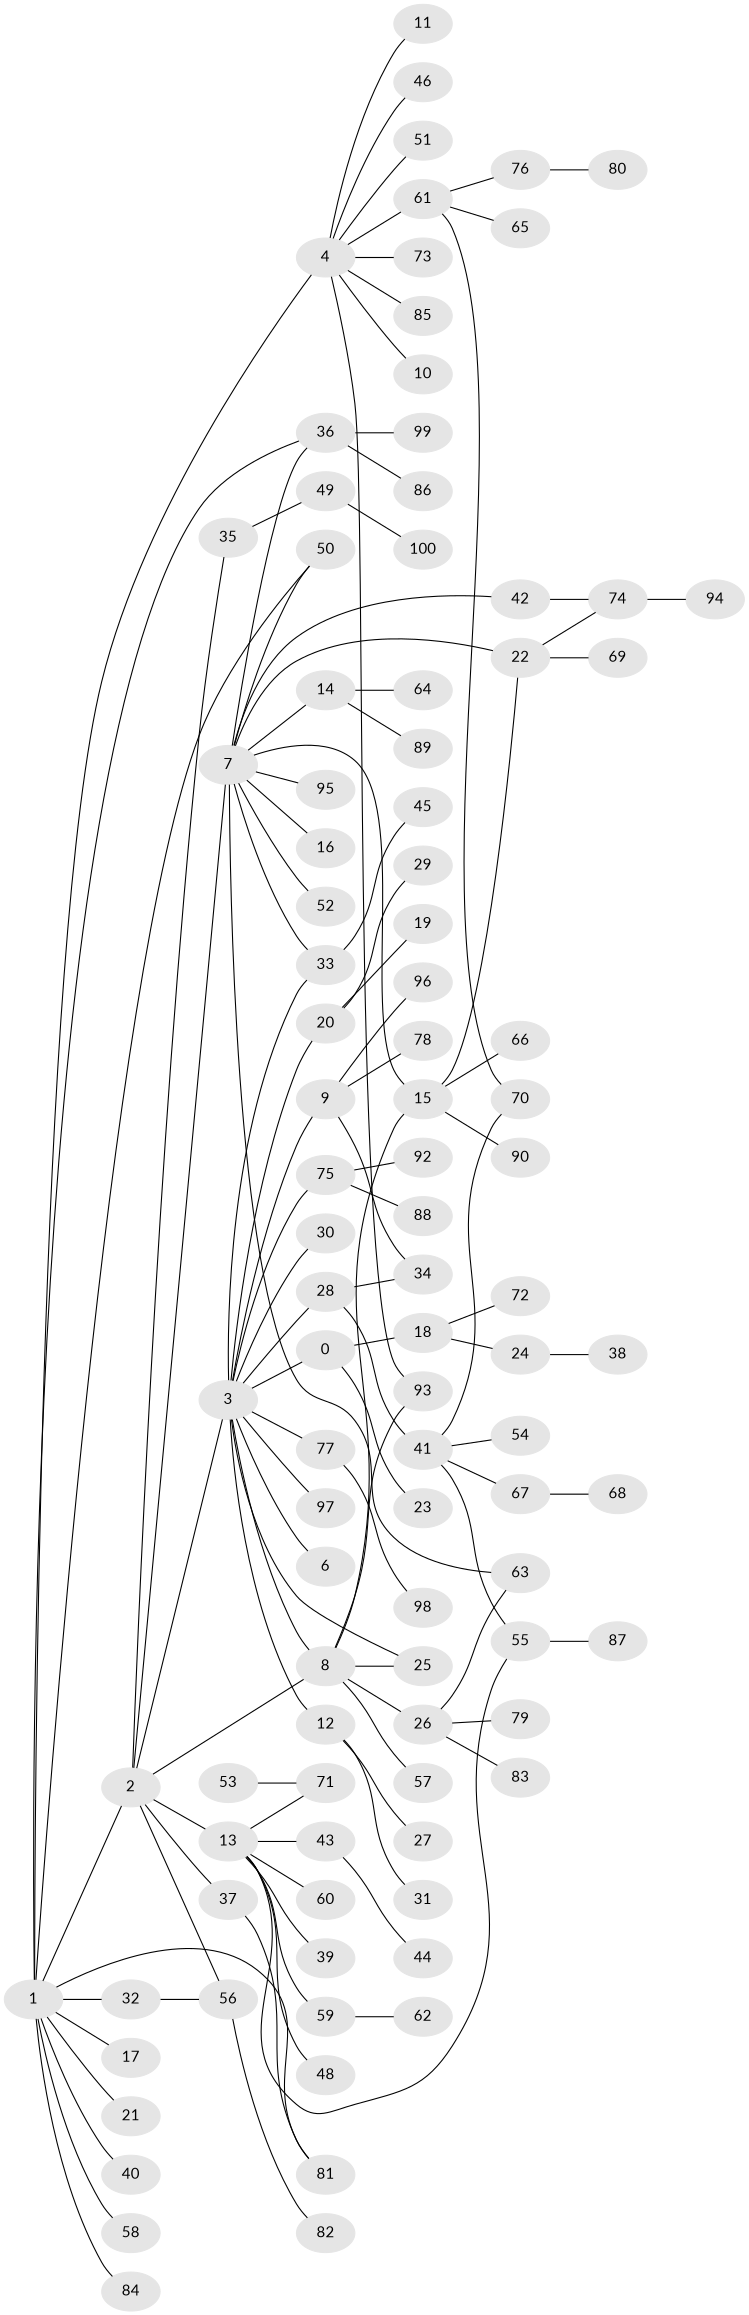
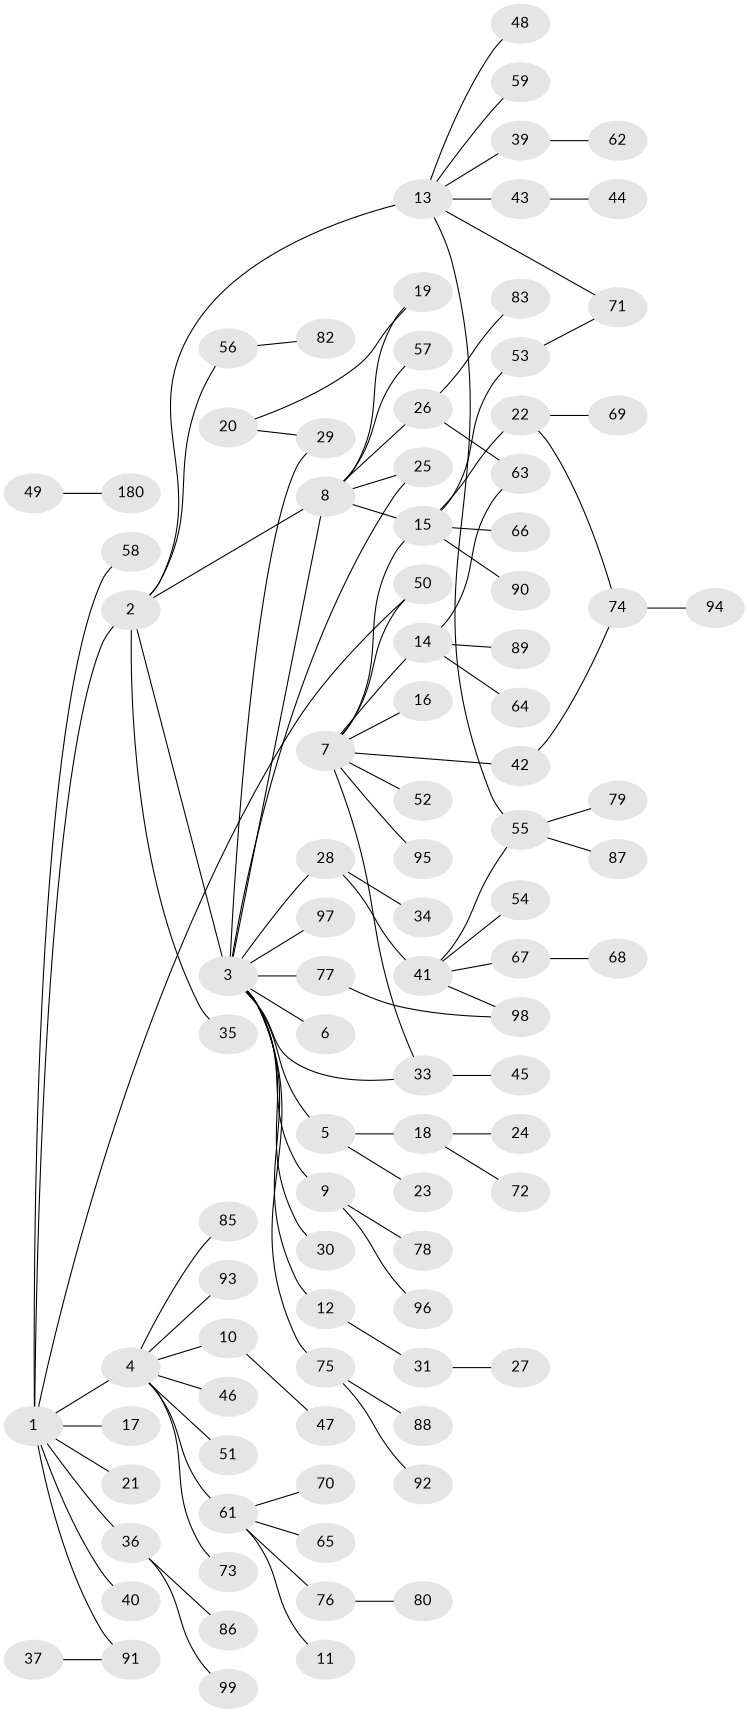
  graph {
    fontname=Lato
    rankdir=LR
    node [color=gray90 fontname=Lato style=filled]
    edge [fontname=Lato]
    1
    2
    4
    17
    21
-   32
    36
    40
    50
    58
-   81
-   84
+   81 [label=91]
    3
    7
    8
    13
    35
    37
    56
    10
    11
    46
    51
    61
    73
    85
    93
    86
    99
-   5 [label=0]
+   5
    6
    9
    12
    20
    25
    28
    30
    33
    75
    77
    97
    14
    15
    16
    22
    42
    52
    63
    95
    26
    57
    39
    43
    48
    55
    59
-   60
    71
    49
    82
    18
    23
    34
    78
    96
    27
    31
    19
    29
    41
    45
    88
    92
    98
+   47
    70
    65
    76
    24
    72
    64
    89
    53
    66
    90
    69
    74
    83
    44
    79
    87
    62
-   38
    94
    54
    67
-   100
+   100 [label=180]
    68
    80
    1 -- 2
    1 -- 4
    1 -- 17
    1 -- 21
-   1 -- 32
    1 -- 36
    1 -- 40
    1 -- 50
    1 -- 58
    1 -- 81
-   1 -- 84
    2 -- 3
-   2 -- 7
    2 -- 8
    2 -- 13
    2 -- 35
-   2 -- 37
    2 -- 56
    4 -- 10
-   4 -- 11
+   61 -- 11
    4 -- 46
    4 -- 51
    4 -- 61
    4 -- 73
    4 -- 85
    4 -- 93
-   32 -- 56
    36 -- 86
    36 -- 99
    3 -- 8
    3 -- 5
    3 -- 6
    3 -- 9
    3 -- 12
-   3 -- 20
+   3 -- 29
    3 -- 25
    3 -- 28
    3 -- 30
    3 -- 33
    3 -- 75
    3 -- 77
    3 -- 97
-   7 -- 36
    7 -- 50
    7 -- 33
    7 -- 14
    7 -- 15
    7 -- 16
-   7 -- 22
    7 -- 42
    7 -- 52
-   7 -- 63
+   14 -- 63
    7 -- 95
-   8 -- 93
+   8 -- 19
    8 -- 25
    8 -- 15
    8 -- 26
    8 -- 57
    13 -- 39
    13 -- 43
    13 -- 48
    13 -- 55
    13 -- 59
-   13 -- 60
    13 -- 71
-   35 -- 49
    37 -- 81
    56 -- 82
+   10 -- 47
    61 -- 70
    61 -- 65
    61 -- 76
    5 -- 18
    5 -- 23
-   9 -- 34
    9 -- 78
    9 -- 96
-   12 -- 27
+   31 -- 27
    12 -- 31
    20 -- 19
    20 -- 29
    28 -- 34
    28 -- 41
    33 -- 45
    75 -- 88
    75 -- 92
    77 -- 98
    14 -- 64
    14 -- 89
    15 -- 22
+   15 -- 53
    15 -- 66
    15 -- 90
    22 -- 69
    22 -- 74
    42 -- 74
    26 -- 63
    26 -- 83
    43 -- 44
-   26 -- 79
+   55 -- 79
    55 -- 87
-   59 -- 62
+   39 -- 62
    49 -- 100
    18 -- 24
    18 -- 72
    41 -- 55
-   41 -- 70
+   41 -- 98
    41 -- 54
    41 -- 67
    76 -- 80
-   24 -- 38
    53 -- 71
    74 -- 94
    67 -- 68
  }
